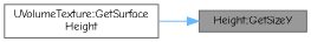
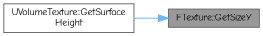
  digraph {
    rankdir=RL
    fontname="Comic Neue"
    node [fontname="Comic Neue" fontsize=10 shape=box style=filled]
-   n1 [color=gray40 fillcolor=grey60 fontcolor=black height=0.2 label="Height::GetSizeY" width=0.4]
+   n1 [color=gray40 fillcolor=grey60 fontcolor=black height=0.2 label="FTexture::GetSizeY" width=0.4]
    n2 [color=grey40 fillcolor=white height=0.2 label="UVolumeTexture::GetSurface\lHeight" width=0.4]
    n1 -> n2 [color=steelblue1 dir=back fontname="Comic Neue" fontsize=10 labelfontname=Helvetica labelfontsize=10 style=solid]
  }
